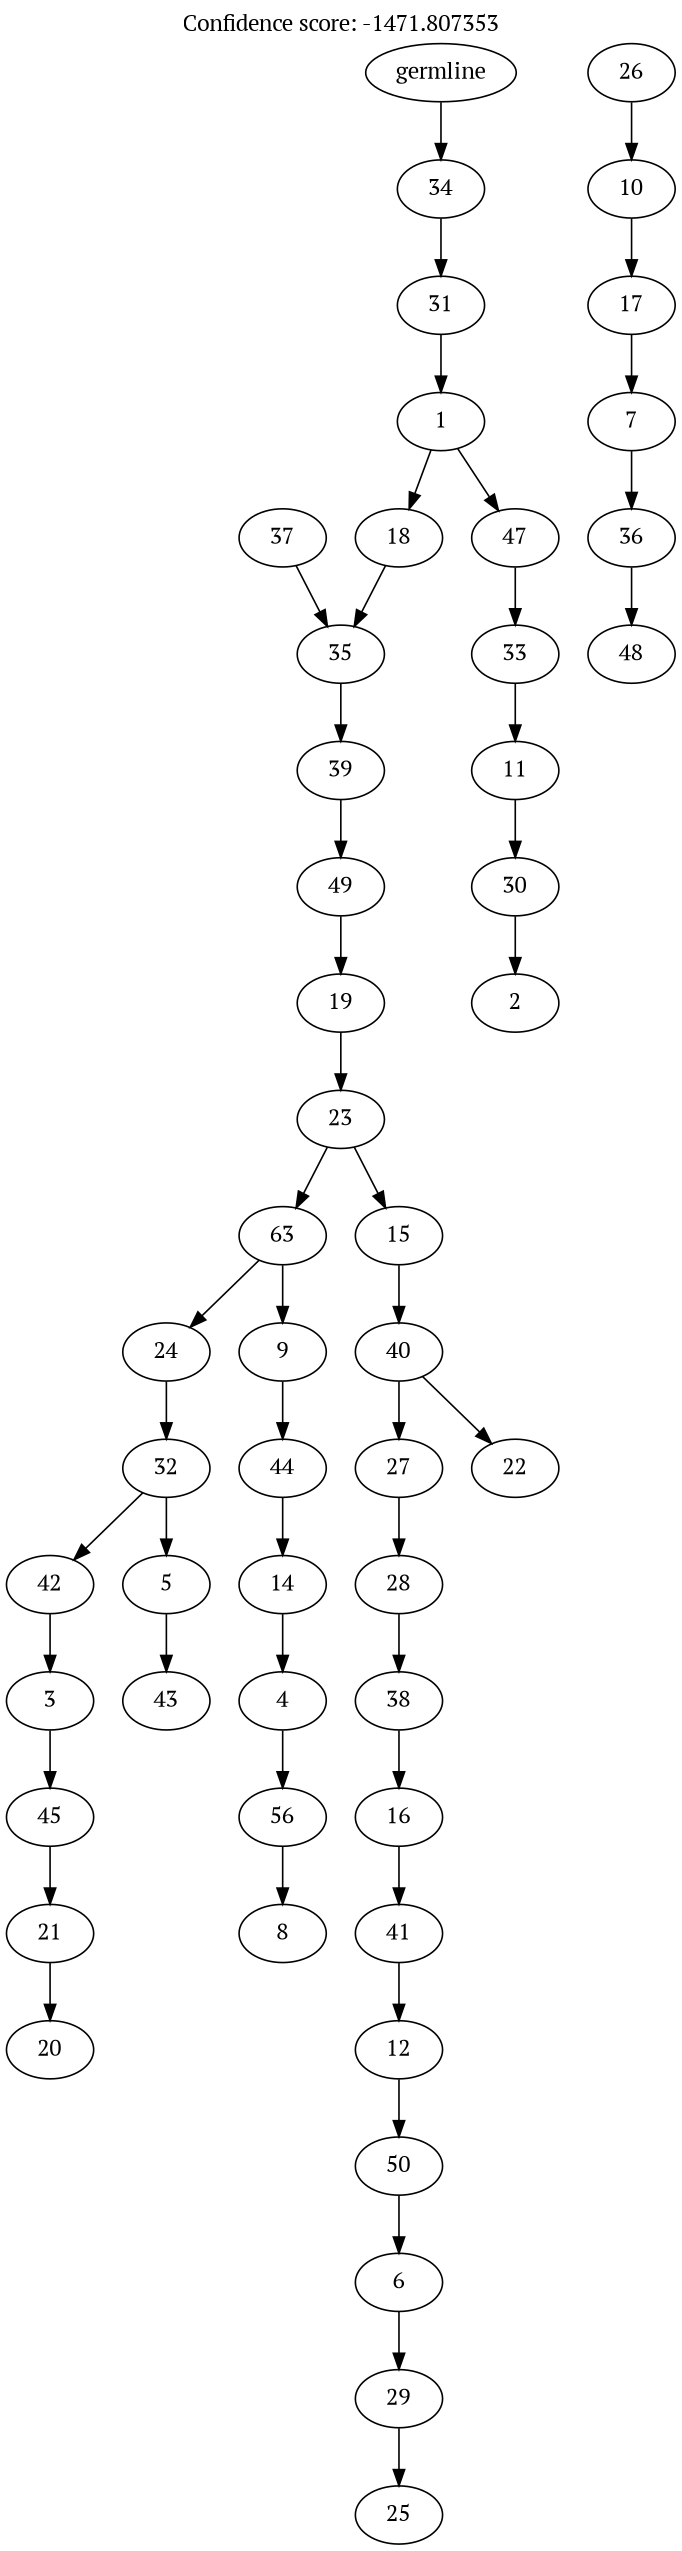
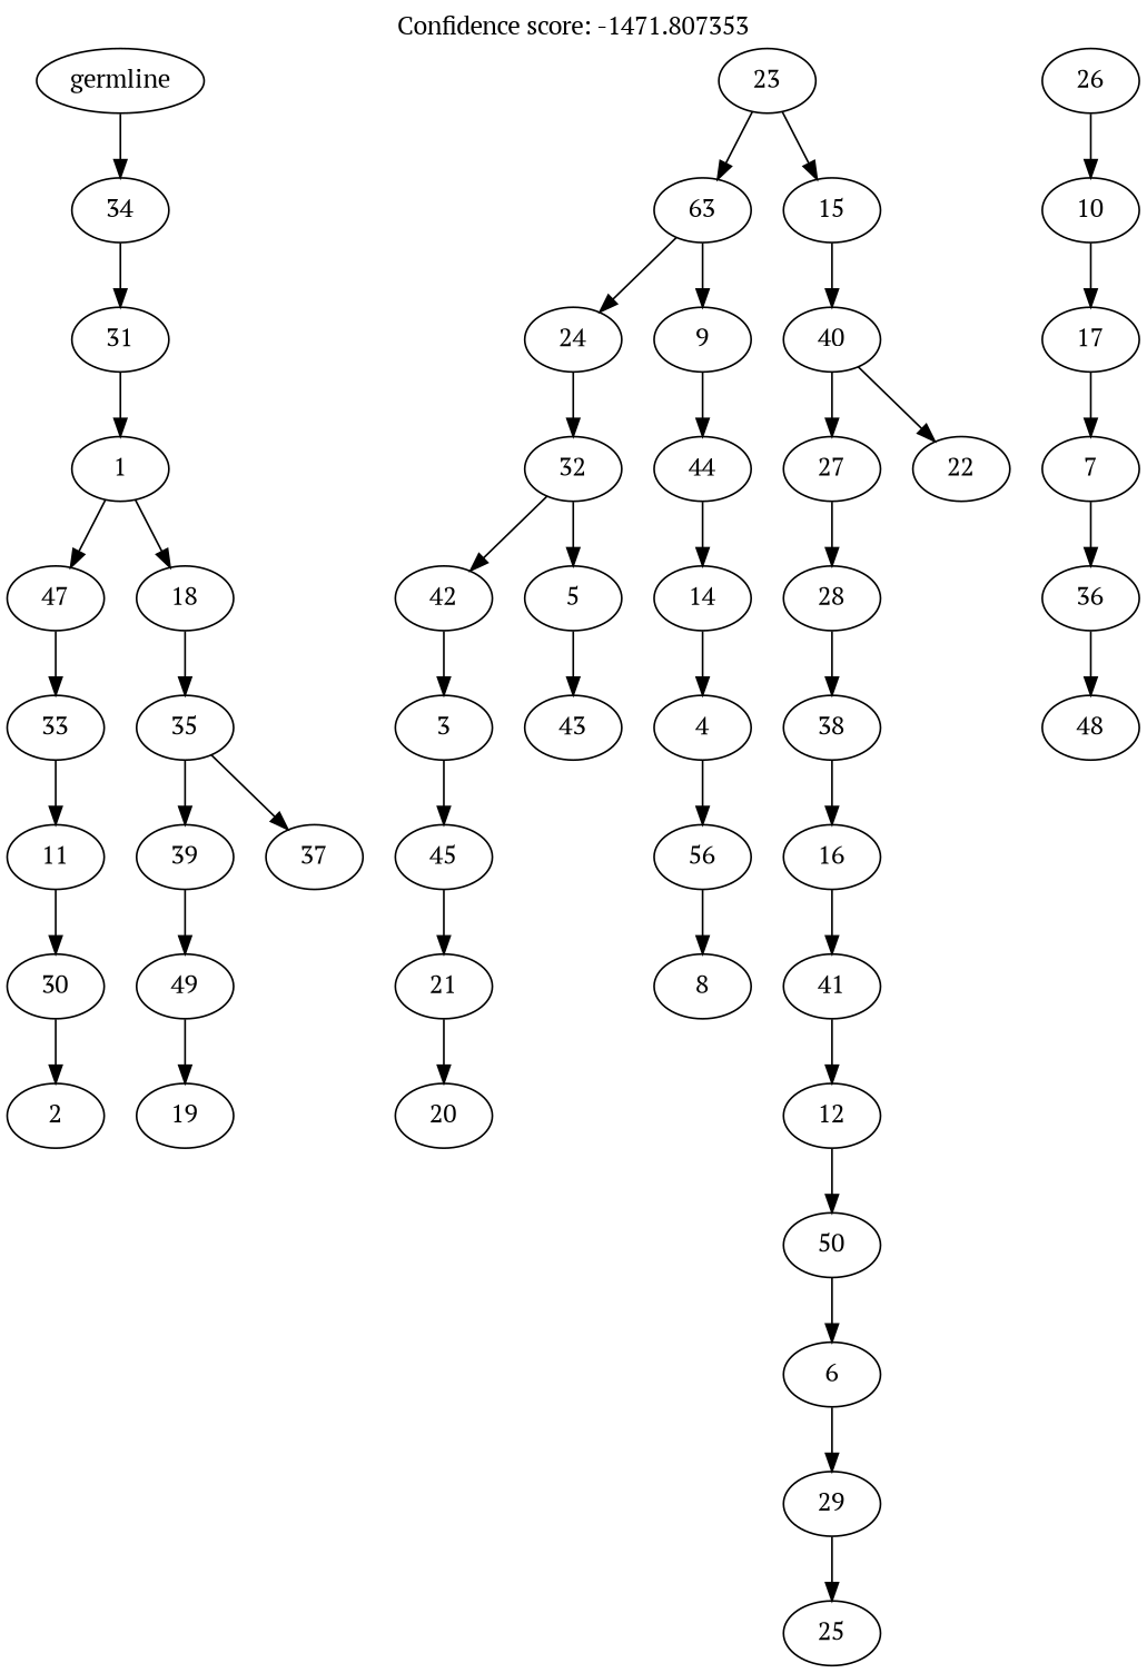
  digraph {
    fontname="PT Serif"
    label="Confidence score: -1471.807353"
    labelloc=t
    node [fontname="PT Serif"]
    edge [fontname="PT Serif"]
    n1 [label=30]
    n2 [label=2]
    n3 [label=11]
    n4 [label=33]
    n5 [label=47]
    n6 [label=21]
    n7 [label=20]
    n8 [label=45]
    n9 [label=3]
    n10 [label=42]
    n11 [label=5]
    n12 [label=43]
    n13 [label=32]
    n14 [label=24]
    n15 [label=56]
    n16 [label=8]
    n17 [label=4]
    n18 [label=14]
    n19 [label=44]
    n20 [label=9]
    n21 [label=63]
    n22 [label=29]
    n23 [label=25]
    n24 [label=6]
    n25 [label=50]
    n26 [label=12]
    n27 [label=41]
    n28 [label=16]
    n29 [label=38]
    n30 [label=28]
    n31 [label=27]
    n32 [label=36]
    n33 [label=48]
    n34 [label=7]
    n35 [label=17]
    n36 [label=10]
    n37 [label=26]
    n38 [label=22]
    n39 [label=40]
    n40 [label=15]
    n41 [label=23]
    n42 [label=19]
    n43 [label=49]
    n44 [label=39]
    n45 [label=37]
    n46 [label=35]
    n47 [label=18]
    n48 [label=1]
    n49 [label=31]
    n50 [label=34]
    n51 [label=germline]
    n1 -> n2
    n3 -> n1
    n4 -> n3
    n5 -> n4
    n6 -> n7
    n8 -> n6
    n9 -> n8
    n10 -> n9
    n11 -> n12
    n13 -> n10
    n13 -> n11
    n14 -> n13
    n15 -> n16
    n17 -> n15
    n18 -> n17
    n19 -> n18
    n20 -> n19
    n21 -> n14
    n21 -> n20
    n22 -> n23
    n24 -> n22
    n25 -> n24
    n26 -> n25
    n27 -> n26
    n28 -> n27
    n29 -> n28
    n30 -> n29
    n31 -> n30
    n32 -> n33
    n34 -> n32
    n35 -> n34
    n36 -> n35
    n37 -> n36
    n39 -> n31
    n39 -> n38
    n40 -> n39
    n41 -> n21
    n41 -> n40
-   n42 -> n41
    n43 -> n42
    n44 -> n43
    n46 -> n44
-   n45 -> n46
+   n46 -> n45
    n47 -> n46
    n48 -> n5
    n48 -> n47
    n49 -> n48
    n50 -> n49
    n51 -> n50
  }
